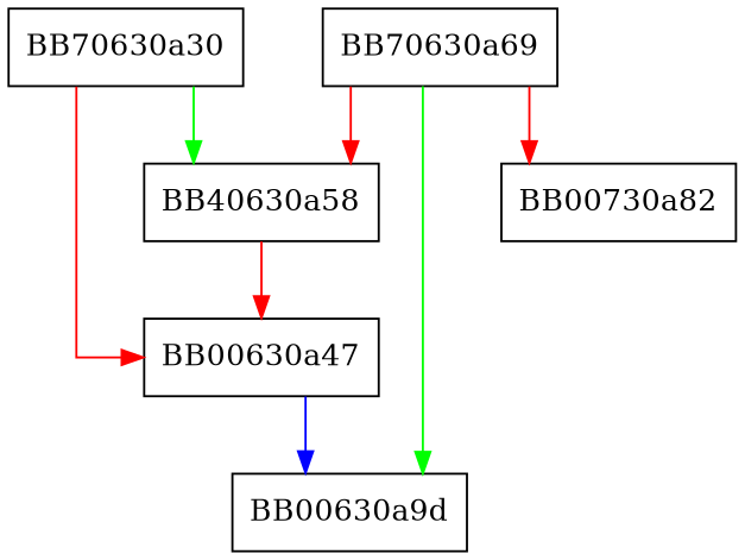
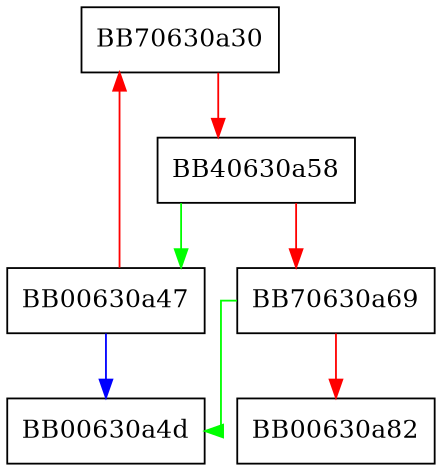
  digraph {
    splines=ortho
    node [shape=box]
    edge [color=green]
    n1 [label=BB70630a30]
    n2 [label=BB40630a58]
    BB00630a47
    n4 [label=BB70630a69]
-   BB00630a4d [label=BB00630a9d]
-   BB00630a82 [label=BB00730a82]
-   n1 -> n2
-   n1 -> BB00630a47 [color=red]
-   n2 -> BB00630a47 [color=red]
-   n4 -> n2 [color=red]
+   BB00630a4d
+   BB00630a82
+   n1 -> n2 [color=red]
+   BB00630a47 -> n1 [color=red]
+   n2 -> BB00630a47
+   n2 -> n4 [color=red]
    BB00630a47 -> BB00630a4d [color=blue]
    n4 -> BB00630a4d
    n4 -> BB00630a82 [color=red]
  }
